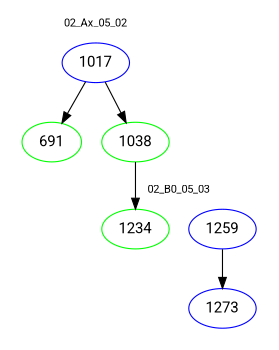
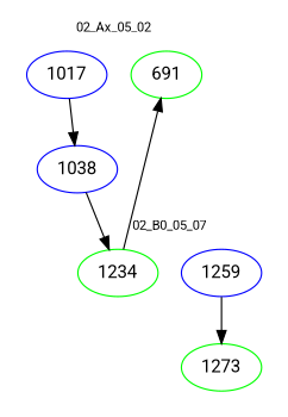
  digraph {
    fontname=Roboto
    node [color=blue fontname=Roboto]
    edge [color=black fontname=Roboto]
    n1 [label=1017]
    n2 [color=green label=691]
-   n3 [color=green label=1038]
+   n3 [label=1038]
    n4 [label=1259]
    n5 [color=green label=1234]
-   n6 [label=1273]
+   n6 [color=green label=1273]
    subgraph cluster_1 {
      color=white
      fontsize=10
      label="02_Ax_05_02"
      n1
      n2
      n3
    }
    subgraph cluster_2 {
      color=white
      fontsize=10
-     label="02_B0_05_03"
+     label="02_B0_05_07"
      n4
      n5
      n6
    }
-   n1 -> n2
+   n5 -> n2
    n1 -> n3
    n3 -> n5
    n4 -> n6
  }
